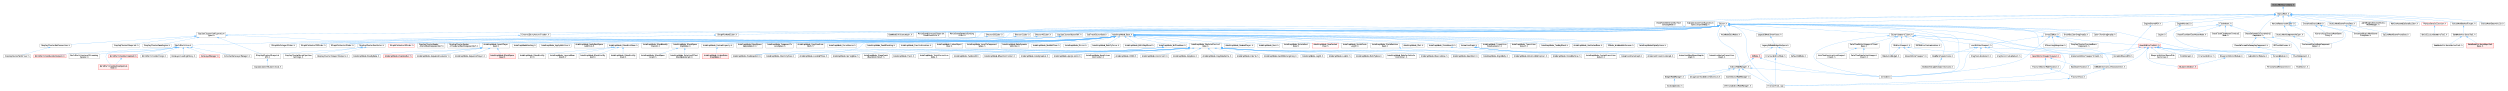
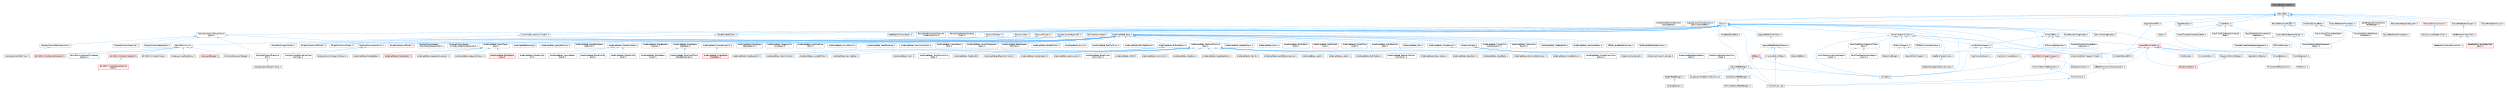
  digraph {
    fontname="Roboto Mono"
    node [color=grey40 fillcolor=white fontname="Roboto Mono" fontsize=10 shape=box style=filled]
    edge [color=steelblue1 dir=back fontname="Roboto Mono" fontsize=10 labelfontname=Helvetica labelfontsize=10 style=solid]
    n1 [color=gray40 fillcolor=grey60 fontcolor=black height=0.2 label="StaticMeshSourceData.h" width=0.4]
    n2 [height=0.2 label="StaticMesh.h" width=0.4]
    n3 [height=0.2 label="ChaosFleshGenerateSurface\lBindingsNode.h" width=0.4]
    n4 [height=0.2 label="DisplayClusterConfiguration\lTypes_OutputRemap.h" width=0.4]
    n5 [height=0.2 label="Editor.h" width=0.4]
    n6 [height=0.2 label="EngineMinimal.h" width=0.4]
    n7 [height=0.2 label="EngineSharedPCH.h" width=0.4]
    n8 [height=0.2 label="FleshAsset.h" width=0.4]
    n9 [height=0.2 label="InstancedStaticMesh.h" width=0.4]
    n10 [height=0.2 label="LightWeightInstanceStatic\lMeshManager.h" width=0.4]
    n11 [height=0.2 label="NaniteAssemblyDataBuilder.h" width=0.4]
    n12 [height=0.2 label="NaniteResourcesHelper.h" width=0.4]
    n13 [color=red height=0.2 label="PhysicsDataCollection.h" width=0.4]
    n14 [height=0.2 label="StaticMeshBackedTarget.h" width=0.4]
    n15 [height=0.2 label="StaticMeshImportUtils.h" width=0.4]
    n16 [height=0.2 label="StaticMeshSceneProxyDesc.h" width=0.4]
    n17 [height=0.2 label="DisplayClusterConfiguration\lTypes.h" width=0.4]
    n18 [height=0.2 label="AnimGraphNode_Base.h" width=0.4]
    n19 [height=0.2 label="AnimNodeEditModes.h" width=0.4]
    n20 [height=0.2 label="BookMarkTypeActions.h" width=0.4]
    n21 [height=0.2 label="BrushBuilderDragDropOp.h" width=0.4]
    n22 [height=0.2 label="DisplayClusterObjectRef.h" width=0.4]
    n23 [height=0.2 label="EdModeInteractiveToolsContext.h" width=0.4]
    n24 [height=0.2 label="FractureTool.cpp" width=0.4]
    n25 [height=0.2 label="EditorModeManager.h" width=0.4]
    n26 [height=0.2 label="UnrealEd.h" width=0.4]
    n27 [height=0.2 label="EditorViewportClient.h" width=0.4]
    n28 [height=0.2 label="UnrealEdSharedPCH.h" width=0.4]
    n29 [height=0.2 label="ExportTextDragDropOp.h" width=0.4]
    n30 [height=0.2 label="ExternalDirtyActorsTracker.h" width=0.4]
    n31 [height=0.2 label="GameModeInfoCustomizer.h" width=0.4]
    n32 [height=0.2 label="LegacyEdModeInterfaces.h" width=0.4]
    n33 [height=0.2 label="MovieSceneDirectorBlueprint\lConditionUtils.h" width=0.4]
    n34 [height=0.2 label="MovieSceneDynamicBinding\lUtils.h" width=0.4]
    n35 [height=0.2 label="PersonaModule.h" width=0.4]
    n36 [height=0.2 label="SGraphPinNumSlider.h" width=0.4]
    n37 [height=0.2 label="SGraphPinVector2DSlider.h" width=0.4]
    n38 [height=0.2 label="SGraphPinVectorSlider.h" width=0.4]
    n39 [height=0.2 label="SVector2DSlider.h" width=0.4]
    n40 [height=0.2 label="SVector4Slider.h" width=0.4]
    n41 [height=0.2 label="SVectorSlider.h" width=0.4]
    n42 [height=0.2 label="SubTrackEditorBase.h" width=0.4]
    n43 [height=0.2 label="UnrealEdMisc.h" width=0.4]
    n44 [height=0.2 label="Engine.h" width=0.4]
    n45 [height=0.2 label="ChaosDeformableTetrahedral\lComponent.h" width=0.4]
    n46 [height=0.2 label="FleshComponent.h" width=0.4]
    n47 [height=0.2 label="ChaosFleshFleshAssetTerminal\lNode.h" width=0.4]
    n48 [height=0.2 label="ChaosFleshGetFleshAssetNode.h" width=0.4]
    n49 [height=0.2 label="HierarchicalStaticMeshScene\lProxy.h" width=0.4]
    n50 [height=0.2 label="InstancedStaticMeshComponent\lHelper.h" width=0.4]
    n51 [height=0.2 label="InstancedStaticMeshScene\lProxyDesc.h" width=0.4]
    n52 [height=0.2 label="StaticMeshComponentHelper.h" width=0.4]
    n53 [height=0.2 label="SetCollisionGeometryTool.h" width=0.4]
    n54 [height=0.2 label="BakeMeshAttributeTool.h" width=0.4]
    n55 [height=0.2 label="SplineMeshSceneProxyDesc.h" width=0.4]
    n56 [height=0.2 label="DisplayClusterBlueprint.h" width=0.4]
    n57 [height=0.2 label="DisplayClusterGameEngine.h" width=0.4]
    n58 [height=0.2 label="DisplayClusterNetConnection.h" width=0.4]
    n59 [height=0.2 label="DisplayClusterRootActor.h" width=0.4]
    n60 [height=0.2 label="IDisplayClusterBlueprint\lAPI.h" width=0.4]
    n61 [height=0.2 label="DisplayClusterNetDriver.h" width=0.4]
    n62 [height=0.2 label="DisplayClusterMoviePipeline\lSettings.h" width=0.4]
    n63 [height=0.2 label="DisplayClusterViewportHelpers.h" width=0.4]
    n64 [height=0.2 label="DisplayClusterBlueprintLib.h" width=0.4]
    n65 [height=0.2 label="AnimGraphNodeAlphaOptions.h" width=0.4]
    n66 [height=0.2 label="AnimGraphNodeBinding.h" width=0.4]
    n67 [height=0.2 label="AnimGraphNode_ApplyAdditive.h" width=0.4]
    n68 [height=0.2 label="AnimGraphNode_ApplyMeshSpace\lAdditive.h" width=0.4]
    n69 [height=0.2 label="AnimGraphNode_AssetPlayer\lBase.h" width=0.4]
    n70 [height=0.2 label="AnimGraphNode_BlendBoneBy\lChannel.h" width=0.4]
    n71 [height=0.2 label="AnimGraphNode_BlendListBase.h" width=0.4]
    n72 [height=0.2 label="AnimGraphNode_BlendSpace\lGraphBase.h" width=0.4]
    n73 [height=0.2 label="AnimGraphNode_BlendSpace\lSampleResult.h" width=0.4]
    n74 [height=0.2 label="AnimGraphNode_ComponentTo\lLocalSpace.h" width=0.4]
    n75 [height=0.2 label="AnimGraphNode_CopyPoseFrom\lMesh.h" width=0.4]
    n76 [height=0.2 label="AnimGraphNode_CurveSource.h" width=0.4]
    n77 [height=0.2 label="AnimGraphNode_CustomProperty.h" width=0.4]
    n78 [height=0.2 label="AnimGraphNode_DeadBlending.h" width=0.4]
    n79 [height=0.2 label="AnimGraphNode_Inertialization.h" width=0.4]
    n80 [height=0.2 label="AnimGraphNode_LinkedInput\lPose.h" width=0.4]
    n81 [height=0.2 label="AnimGraphNode_LocalToComponent\lSpace.h" width=0.4]
    n82 [height=0.2 label="AnimGraphNode_MakeDynamic\lAdditive.h" width=0.4]
    n83 [height=0.2 label="AnimGraphNode_MeshRefPose.h" width=0.4]
    n84 [height=0.2 label="AnimGraphNode_Mirror.h" width=0.4]
    n85 [height=0.2 label="AnimGraphNode_ModifyCurve.h" width=0.4]
    n86 [height=0.2 label="AnimGraphNode_MultiWayBlend.h" width=0.4]
    n87 [height=0.2 label="AnimGraphNode_PoseSnapshot.h" width=0.4]
    n88 [height=0.2 label="AnimGraphNode_RandomPlayer.h" width=0.4]
    n89 [height=0.2 label="AnimGraphNode_RefPoseBase.h" width=0.4]
    n90 [height=0.2 label="AnimGraphNode_Root.h" width=0.4]
    n91 [height=0.2 label="AnimGraphNode_RotateRoot\lBone.h" width=0.4]
    n92 [color=red height=0.2 label="AnimGraphNode_SaveCached\lPose.h" width=0.4]
    n93 [height=0.2 label="AnimGraphNode_ScaleChain\lLength.h" width=0.4]
    n94 [height=0.2 label="AnimGraphNode_SkeletalControl\lBase.h" width=0.4]
    n95 [height=0.2 label="AnimGraphNode_Slot.h" width=0.4]
    n96 [height=0.2 label="AnimGraphNode_StateMachine\lBase.h" width=0.4]
    n97 [height=0.2 label="AnimGraphNode_StateResult.h" width=0.4]
    n98 [height=0.2 label="AnimGraphNode_Transition\lPoseEvaluator.h" width=0.4]
    n99 [height=0.2 label="AnimGraphNode_Transition\lResult.h" width=0.4]
    n100 [height=0.2 label="AnimGraphNode_TwoWayBlend.h" width=0.4]
    n101 [height=0.2 label="AnimGraphNode_UseCachedPose.h" width=0.4]
    n102 [height=0.2 label="AnimationGraph.h" width=0.4]
    n103 [height=0.2 label="K2Node_AnimNodeReference.h" width=0.4]
    n104 [height=0.2 label="BookmarkSingleViewportActions.h" width=0.4]
    n105 [height=0.2 label="DisplayClusterRender\l_ProceduralMeshComponentRef.h" width=0.4]
    n106 [height=0.2 label="DisplayClusterRender\l_StaticMeshComponentRef.h" width=0.4]
    n107 [height=0.2 label="FractureTool.h" width=0.4]
    n108 [height=0.2 label="AssetEditorModeManager.h" width=0.4]
    n109 [height=0.2 label="NavigationToolEditorSelection.h" width=0.4]
    n110 [height=0.2 label="WidgetModeManager.h" width=0.4]
    n111 [height=0.2 label="AnimationEditorViewportClient.h" width=0.4]
    n112 [height=0.2 label="DataflowEditorViewportClient\lBase.h" width=0.4]
    n113 [height=0.2 label="ISCSEditorCustomization.h" width=0.4]
    n114 [height=0.2 label="LevelEditorViewport.h" width=0.4]
    n115 [height=0.2 label="SEditorViewport.h" width=0.4]
    n116 [height=0.2 label="SSkeletonWidget.h" width=0.4]
    n117 [height=0.2 label="WorldPartition.h" width=0.4]
    n118 [height=0.2 label="LegacyEdModeWidgetHelpers.h" width=0.4]
    n119 [height=0.2 label="PersonaToolMenuContext.h" width=0.4]
    n120 [height=0.2 label="SGraphPinIntegerSlider.h" width=0.4]
    n121 [color=red height=0.2 label="SGraphPinVector4Slider.h" width=0.4]
    n122 [color=red fillcolor="#FFF0F0" height=0.2 label="AssetEditorToolkit.h" width=0.4]
    n123 [height=0.2 label="DisplayClusterPreviewShare\lComponent.h" width=0.4]
    n124 [height=0.2 label="VPScoutingSubsystem.h" width=0.4]
    n125 [color=red fillcolor="#FFF0F0" height=0.2 label="AnimGraphNode_BlendSpace\lBase.h" width=0.4]
    n126 [height=0.2 label="AnimGraphNode_PoseByName.h" width=0.4]
    n127 [color=red fillcolor="#FFF0F0" height=0.2 label="AnimGraphNode_PoseHandler.h" width=0.4]
    n128 [height=0.2 label="AnimGraphNode_SequenceEvaluator.h" width=0.4]
    n129 [height=0.2 label="AnimGraphNode_SequencePlayer.h" width=0.4]
    n130 [height=0.2 label="AnimGraphNode_BlendListBy\lBool.h" width=0.4]
    n131 [height=0.2 label="AnimGraphNode_BlendListBy\lEnum.h" width=0.4]
    n132 [height=0.2 label="AnimGraphNode_BlendListBy\lInt.h" width=0.4]
    n133 [height=0.2 label="AnimGraphNode_LayeredBone\lBlend.h" width=0.4]
    n134 [height=0.2 label="AnimGraphNode_BlendSpace\lGraph.h" width=0.4]
    n135 [height=0.2 label="AnimGraphNode_RotationOffset\lBlendSpaceGraph.h" width=0.4]
    n136 [color=red fillcolor="#FFF0F0" height=0.2 label="AnimGraphNode_LinkedAnim\lGraphBase.h" width=0.4]
    n137 [height=0.2 label="AnimGraphNode_IdentityPose.h" width=0.4]
    n138 [height=0.2 label="AnimGraphNode_LocalRefPose.h" width=0.4]
    n139 [height=0.2 label="AnimGraphNode_AnimDynamics.h" width=0.4]
    n140 [height=0.2 label="AnimGraphNode_ApplyLimits.h" width=0.4]
    n141 [height=0.2 label="AnimGraphNode_BoneDriven\lController.h" width=0.4]
    n142 [height=0.2 label="AnimGraphNode_CCDIK.h" width=0.4]
    n143 [height=0.2 label="AnimGraphNode_Constraint.h" width=0.4]
    n144 [height=0.2 label="AnimGraphNode_CopyBone.h" width=0.4]
    n145 [height=0.2 label="AnimGraphNode_CopyBoneDelta.h" width=0.4]
    n146 [height=0.2 label="AnimGraphNode_Fabrik.h" width=0.4]
    n147 [height=0.2 label="AnimGraphNode_HandIKRetargeting.h" width=0.4]
    n148 [height=0.2 label="AnimGraphNode_LegIK.h" width=0.4]
    n149 [height=0.2 label="AnimGraphNode_LookAt.h" width=0.4]
    n150 [height=0.2 label="AnimGraphNode_ModifyBone.h" width=0.4]
    n151 [height=0.2 label="AnimGraphNode_ModularVehicle\lController.h" width=0.4]
    n152 [height=0.2 label="AnimGraphNode_ObserveBone.h" width=0.4]
    n153 [height=0.2 label="AnimGraphNode_ResetRoot.h" width=0.4]
    n154 [height=0.2 label="AnimGraphNode_RigidBody.h" width=0.4]
    n155 [height=0.2 label="AnimGraphNode_RotationMultiplier.h" width=0.4]
    n156 [height=0.2 label="AnimGraphNode_SpringBone.h" width=0.4]
-   n157 [height=0.2 label="AnimGraphNode_StageCoach\lWheelController.h" width=0.4]
    n158 [height=0.2 label="AnimGraphNode_Trail.h" width=0.4]
    n159 [height=0.2 label="AnimGraphNode_TwistCorrective\lNode.h" width=0.4]
    n160 [height=0.2 label="AnimGraphNode_TwoBoneIK.h" width=0.4]
    n161 [height=0.2 label="AnimGraphNode_WheelController.h" width=0.4]
    n162 [height=0.2 label="AnimGraphNode_StateMachine.h" width=0.4]
    n163 [height=0.2 label="AnimGraphNode_CustomTransition\lResult.h" width=0.4]
    n164 [height=0.2 label="AnimationBlendSpaceSample\lGraph.h" width=0.4]
    n165 [height=0.2 label="AnimationCustomTransition\lGraph.h" width=0.4]
    n166 [height=0.2 label="AnimationStateGraph.h" width=0.4]
    n167 [height=0.2 label="AnimationTransitionGraph.h" width=0.4]
    n168 [height=0.2 label="IPersonaEditorModeManager.h" width=0.4]
    n169 [height=0.2 label="ToolCompatible.h" width=0.4]
    n170 [height=0.2 label="DataflowConstructionViewport\lClient.h" width=0.4]
    n171 [height=0.2 label="DataflowSimulationViewport\lClient.h" width=0.4]
    n172 [height=0.2 label="DragTool_BoxSelect.h" width=0.4]
    n173 [height=0.2 label="DragTool_FrustumSelect.h" width=0.4]
    n174 [color=red fillcolor="#FFF0F0" height=0.2 label="AssetEditorViewportLayout.h" width=0.4]
    n175 [height=0.2 label="SAssetEditorViewport.h" width=0.4]
    n176 [height=0.2 label="BaseAssetToolkit.h" width=0.4]
    n177 [height=0.2 label="FractureEditorModeToolkit.h" width=0.4]
    n178 [height=0.2 label="DataLayerLoadingPolicy.h" width=0.4]
    n179 [color=red fillcolor="#FFF0F0" height=0.2 label="DataLayerManager.h" width=0.4]
    n180 [height=0.2 label="ExternalDataLayerManager.h" width=0.4]
    n181 [color=red fillcolor="#FFF0F0" height=0.2 label="WorldPartitionBuilderHelpers.h" width=0.4]
    n182 [height=0.2 label="WorldPartitionLevelStreaming\lDynamic.h" width=0.4]
    n183 [color=red fillcolor="#FFF0F0" height=0.2 label="WorldPartitionRuntimeHash.h" width=0.4]
    n184 [color=red fillcolor="#FFF0F0" height=0.2 label="WorldPartitionRuntimeSpatial\lHash.h" width=0.4]
    n185 [height=0.2 label="WorldPartitionSettings.h" width=0.4]
    n186 [height=0.2 label="DefaultEdMode.h" width=0.4]
    n187 [color=red fillcolor="#FFF0F0" height=0.2 label="EdMode.h" width=0.4]
    n188 [height=0.2 label="FractureEditorMode.h" width=0.4]
    n189 [height=0.2 label="AudioEditorModule.h" width=0.4]
    n190 [color=red fillcolor="#FFF0F0" height=0.2 label="BlueprintEditor.h" width=0.4]
    n191 [height=0.2 label="BlueprintEditorModule.h" width=0.4]
-   n192 [height=0.2 label="BlueprintEditorSharedTab\lFactories.h" width=0.4]
    n193 [height=0.2 label="FindInGraph.h" width=0.4]
    n194 [height=0.2 label="FractureEditor.h" width=0.4]
    n195 [height=0.2 label="ChaosDeformableGameplayComponent.h" width=0.4]
    n196 [height=0.2 label="DIFleshDeformer.h" width=0.4]
    n197 [height=0.2 label="FleshActor.h" width=0.4]
    n198 [color=red fillcolor="#FFF0F0" height=0.2 label="BakeMeshAttributeMapsTool\lBase.h" width=0.4]
    n199 [height=0.2 label="BakeMeshAttributeVertexTool.h" width=0.4]
    n1 -> n2
    n2 -> n3
    n2 -> n4
    n2 -> n5
    n2 -> n6
    n2 -> n7
-   n2 -> n45
+   n2 -> n8
    n2 -> n9
    n2 -> n10
    n2 -> n11
    n2 -> n12
    n2 -> n13
    n2 -> n14
    n2 -> n15
    n2 -> n16
    n4 -> n17
    n5 -> n18
    n5 -> n19
    n5 -> n20
    n5 -> n21
    n5 -> n22
    n5 -> n23
    n5 -> n24
    n5 -> n25
    n5 -> n26
    n5 -> n27
    n5 -> n28
    n5 -> n29
    n5 -> n30
    n5 -> n31
    n5 -> n32
    n5 -> n33
    n5 -> n34
    n5 -> n35
    n5 -> n36
    n5 -> n37
    n5 -> n38
    n5 -> n39
    n5 -> n40
    n5 -> n41
    n5 -> n42
    n5 -> n43
    n6 -> n44
    n7 -> n28
    n8 -> n45
    n8 -> n46
    n8 -> n47
    n8 -> n48
    n9 -> n49
    n9 -> n50
    n9 -> n51
    n12 -> n12
    n12 -> n50
    n12 -> n52
    n13 -> n53
    n14 -> n54
    n16 -> n51
    n16 -> n55
    n17 -> n56
    n17 -> n57
    n17 -> n58
    n17 -> n59
    n17 -> n60
    n18 -> n65
    n18 -> n66
    n18 -> n67
    n18 -> n68
    n18 -> n69
    n18 -> n70
    n18 -> n71
    n18 -> n72
    n18 -> n73
    n18 -> n74
    n18 -> n75
    n18 -> n76
    n18 -> n77
    n18 -> n78
    n18 -> n79
    n18 -> n80
    n18 -> n81
    n18 -> n82
    n18 -> n83
    n18 -> n84
    n18 -> n85
    n18 -> n86
    n18 -> n87
    n18 -> n88
    n18 -> n89
    n18 -> n90
    n18 -> n91
    n18 -> n92
    n18 -> n93
    n18 -> n94
    n18 -> n95
    n18 -> n96
    n18 -> n97
    n18 -> n98
    n18 -> n99
    n18 -> n100
    n18 -> n101
    n18 -> n102
    n18 -> n103
    n20 -> n104
    n22 -> n59
    n22 -> n105
    n22 -> n106
    n23 -> n107
    n25 -> n24
    n25 -> n26
    n25 -> n108
    n25 -> n109
    n25 -> n110
    n27 -> n26
    n27 -> n28
    n27 -> n111
    n27 -> n112
    n27 -> n113
    n27 -> n114
    n27 -> n115
    n27 -> n116
    n30 -> n117
    n32 -> n118
    n35 -> n119
    n36 -> n120
    n39 -> n37
    n40 -> n121
    n41 -> n38
    n43 -> n26
    n43 -> n114
    n43 -> n122
    n43 -> n123
    n43 -> n124
    n45 -> n46
    n45 -> n195
    n45 -> n196
    n46 -> n197
    n52 -> n50
    n54 -> n198
    n54 -> n199
    n58 -> n61
    n59 -> n60
    n59 -> n62
    n59 -> n63
    n60 -> n64
    n69 -> n125
    n69 -> n126
    n69 -> n127
    n69 -> n128
    n69 -> n129
    n71 -> n130
    n71 -> n131
    n71 -> n132
    n71 -> n133
    n72 -> n134
    n72 -> n135
    n77 -> n136
    n89 -> n87
    n89 -> n137
    n89 -> n138
    n94 -> n139
    n94 -> n140
    n94 -> n141
    n94 -> n142
    n94 -> n143
    n94 -> n144
    n94 -> n145
    n94 -> n146
    n94 -> n147
    n94 -> n148
    n94 -> n149
    n94 -> n150
    n94 -> n151
    n94 -> n152
    n94 -> n153
    n94 -> n154
    n94 -> n155
    n94 -> n156
-   n94 -> n157
    n94 -> n158
    n94 -> n159
    n94 -> n160
    n94 -> n161
    n96 -> n162
    n97 -> n163
    n102 -> n164
    n102 -> n165
    n102 -> n166
    n102 -> n167
    n107 -> n24
    n108 -> n168
    n110 -> n169
    n112 -> n170
    n112 -> n171
    n114 -> n20
    n114 -> n24
    n114 -> n26
    n114 -> n172
    n114 -> n173
    n115 -> n116
    n115 -> n174
    n115 -> n175
    n117 -> n178
    n117 -> n179
    n117 -> n180
    n117 -> n181
    n117 -> n182
    n117 -> n183
    n117 -> n184
    n117 -> n185
    n118 -> n186
    n118 -> n187
-   n188 -> n118
+   n118 -> n188
    n122 -> n28
    n122 -> n35
    n122 -> n111
    n122 -> n176
    n122 -> n189
    n122 -> n190
    n122 -> n191
-   n122 -> n192
    n122 -> n193
    n122 -> n194
    n174 -> n176
    n174 -> n177
    n177 -> n107
    n183 -> n184
    n187 -> n25
    n187 -> n26
    n188 -> n24
    n191 -> n190
    n195 -> n46
  }
